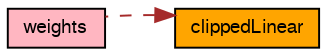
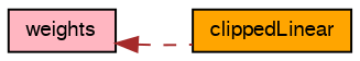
  digraph {
    rankdir=LR
    node [color=black fontname=FreeSans fontsize=10 shape=record style=filled]
    n1 [fillcolor=lightpink fontcolor=black height=0.2 label=weights width=0.4]
    n2 [height=0.2 label=clippedLinear width=0.4 fillcolor=orange]
-   n2 -> n1 [color=brown dir=back fontname=FreeSans fontsize=10 labelfontname=FreeSans labelfontsize=10 style=dashed]
+   n1 -> n2 [color=brown dir=back fontname=FreeSans fontsize=10 labelfontname=FreeSans labelfontsize=10 style=dashed]
  }
